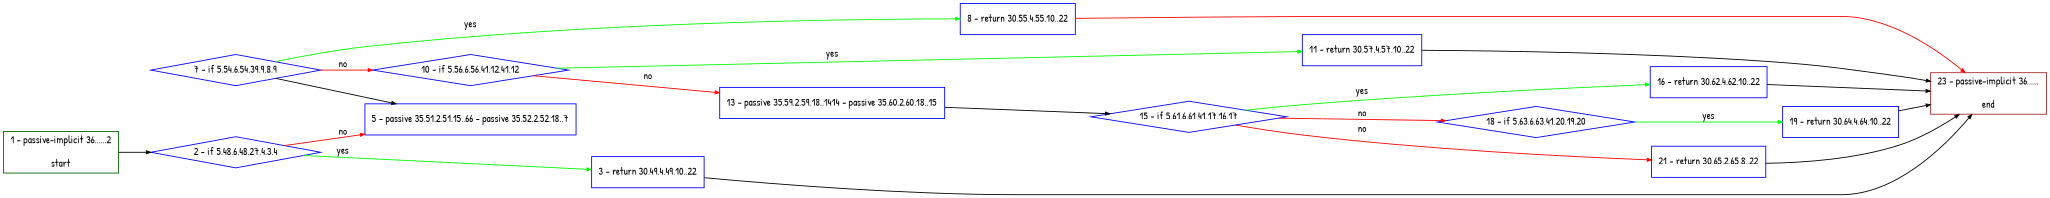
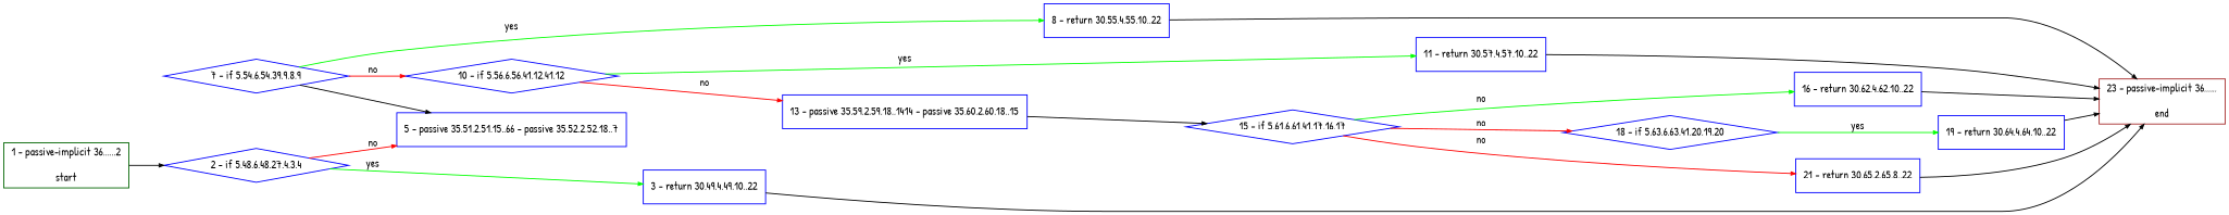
  digraph {
    bgcolor=white
    compound=true
    fillcolor="#FFFFCC"
    fontname="Patrick Hand"
    fontsize=12
    pack=true
    packmode=clust
    rankdir=LR
    style="rounded,filled"
    node [color="#0000ff" compound=true fillcolor="#ffffff" fixedsize=false fontname="Patrick Hand" fontsize=12 node_initialized=no shape=box style=filled]
    edge [arrowhead=normal arrowsize=0.5 arrowtail=none color="#000000" compound=true dir=forward fontcolor=black fontname="Patrick Hand" fontsize=12]
    n1 [label="2 - if 5,48,6,48,27,4,3,4" shape=diamond]
    n2 [label="3 - return 30,49,4,49,10,,22"]
    n3 [label="5 - passive 35,51,2,51,15,,66 - passive 35,52,2,52,18,,7"]
    n4 [color="#a52a2a" label="23 - passive-implicit 36,,,,,,\n\nend"]
    n5 [color="#006400" label="1 - passive-implicit 36,,,,,,2\n\nstart"]
    n6 [label="7 - if 5,54,6,54,39,9,8,9" shape=diamond]
    n7 [label="8 - return 30,55,4,55,10,,22"]
    n8 [label="10 - if 5,56,6,56,41,12,41,12" shape=diamond]
    n9 [label="11 - return 30,57,4,57,10,,22"]
    n10 [label="13 - passive 35,59,2,59,18,,1414 - passive 35,60,2,60,18,,15"]
    n11 [label="15 - if 5,61,6,61,41,17,16,17" shape=diamond]
    n12 [label="16 - return 30,62,4,62,10,,22"]
    n13 [label="18 - if 5,63,6,63,41,20,19,20" shape=diamond]
    n14 [label="21 - return 30,65,2,65,8,,22"]
    n15 [label="19 - return 30,64,4,64,10,,22"]
    n1 -> n2 [color="#00ff00" label=yes]
    n1 -> n3 [color="#ff0000" label=no]
    n2 -> n4
    n5 -> n1
    n6 -> n3
    n6 -> n7 [color="#00ff00" label=yes]
    n6 -> n8 [color="#ff0000" label=no]
-   n7 -> n4 [color="#ff0000"]
+   n7 -> n4
    n8 -> n9 [color="#00ff00" label=yes]
    n8 -> n10 [color="#ff0000" label=no]
    n9 -> n4
    n10 -> n11
-   n11 -> n12 [color="#00ff00" label=yes]
+   n11 -> n12 [color="#00ff00" label=no]
    n11 -> n13 [color="#ff0000" label=no]
    n11 -> n14 [color="#ff0000" label=no]
    n12 -> n4
    n13 -> n15 [color="#00ff00" label=yes]
    n14 -> n4
    n15 -> n4
  }
